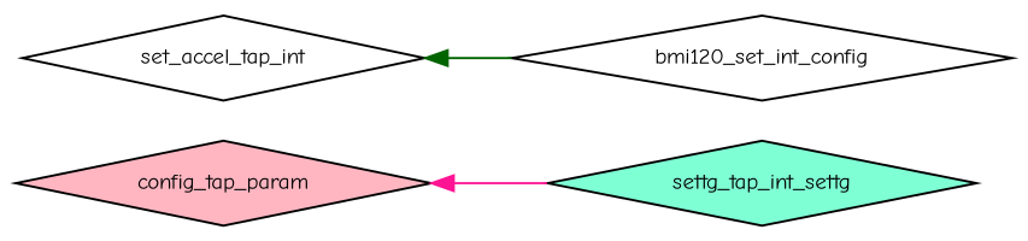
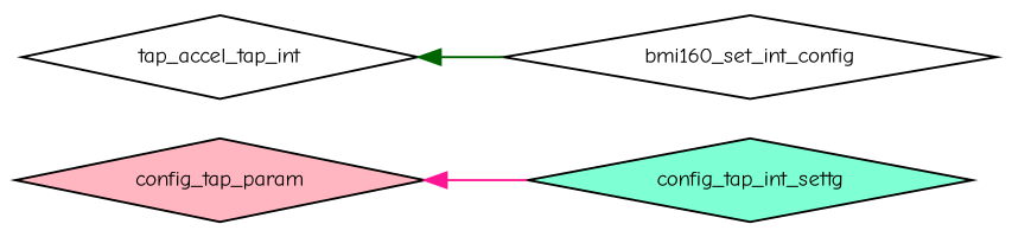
  digraph {
    fontname="Comic Neue"
    rankdir=LR
    node [color=black fillcolor=white fontname="Comic Neue" fontsize=10 shape=diamond style=filled]
    edge [dir=back fontname="Comic Neue" fontsize=10 labelfontname=Helvetica labelfontsize=10 style=solid]
    n1 [fillcolor=lightpink fontcolor=black height=0.2 label=config_tap_param width=0.4]
-   n2 [fillcolor=aquamarine height=0.2 label=settg_tap_int_settg width=0.4]
-   n3 [height=0.2 label=set_accel_tap_int width=0.4]
-   n4 [height=0.2 label=bmi120_set_int_config width=0.4]
+   n2 [fillcolor=aquamarine height=0.2 label=config_tap_int_settg width=0.4]
+   n3 [height=0.2 label=tap_accel_tap_int width=0.4]
+   n4 [height=0.2 label=bmi160_set_int_config width=0.4]
    n1 -> n2 [color=deeppink]
    n3 -> n4 [color=darkgreen]
  }
